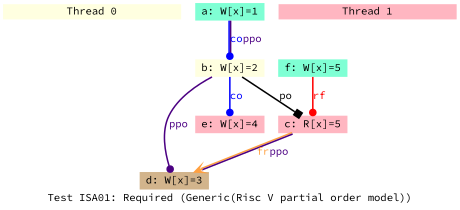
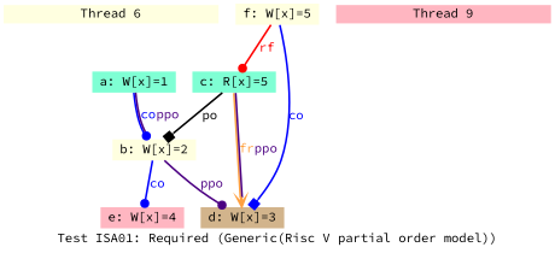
  digraph {
    fontname="Source Code Pro"
    fontsize=14
    label="Test ISA01: Required (Generic(Risc V partial order model))"
    splines=spline
    node [color=darkgreen fillcolor=lightpink fixedsize=false fontname="Source Code Pro" fontsize=14 shape=none style=filled]
    edge [arrowhead=dot arrowsize=1.000000 color=blue fontname="Source Code Pro" fontsize=14 penwidth=2.000000]
-   n1 [color=darkorange fillcolor=lightyellow fixedsize=true height=0.281250 label="Thread 0" width=3.250000]
+   n1 [color=darkorange fillcolor=lightyellow fixedsize=true height=0.281250 label="Thread 6" width=3.250000]
    n2 [fillcolor=aquamarine height=0.194444 label="a: W[x]=1" width=1.166667]
    n3 [fillcolor=lightyellow height=0.194444 label="b: W[x]=2" width=1.166667]
-   n4 [height=0.194444 label="c: R[x]=5" width=1.166667]
+   n4 [fillcolor=aquamarine height=0.194444 label="c: R[x]=5" width=1.166667]
    n5 [fillcolor=tan height=0.194444 label="d: W[x]=3" width=1.166667]
    n6 [height=0.194444 label="e: W[x]=4" width=1.166667]
-   n7 [color=darkorange fixedsize=true height=0.281250 label="Thread 1" width=3.250000]
-   n8 [fillcolor=aquamarine height=0.194444 label="f: W[x]=5" width=1.166667]
+   n7 [color=darkorange fixedsize=true height=0.281250 label="Thread 9" width=3.250000]
+   n8 [fillcolor=lightyellow height=0.194444 label="f: W[x]=5" width=1.166667]
    n2 -> n3 [color="blue:indigo" label=<<font color="blue">co</font><font color="indigo">ppo</font>>]
-   n3 -> n4 [arrowhead=box color=black label=<<font color="black">po</font>>]
+   n4 -> n3 [arrowhead=box color=black label=<<font color="black">po</font>>]
    n3 -> n5 [color=indigo label=<<font color="indigo">ppo</font>>]
    n3 -> n6 [label=<<font color="blue">co</font>>]
    n4 -> n5 [arrowhead=vee color="#ffa040:indigo" label=<<font color="#ffa040">fr</font><font color="indigo">ppo</font>>]
    n8 -> n4 [color=red label=<<font color="red">rf</font>>]
+   n8 -> n5 [arrowhead=box label=<<font color="blue">co</font>>]
  }
